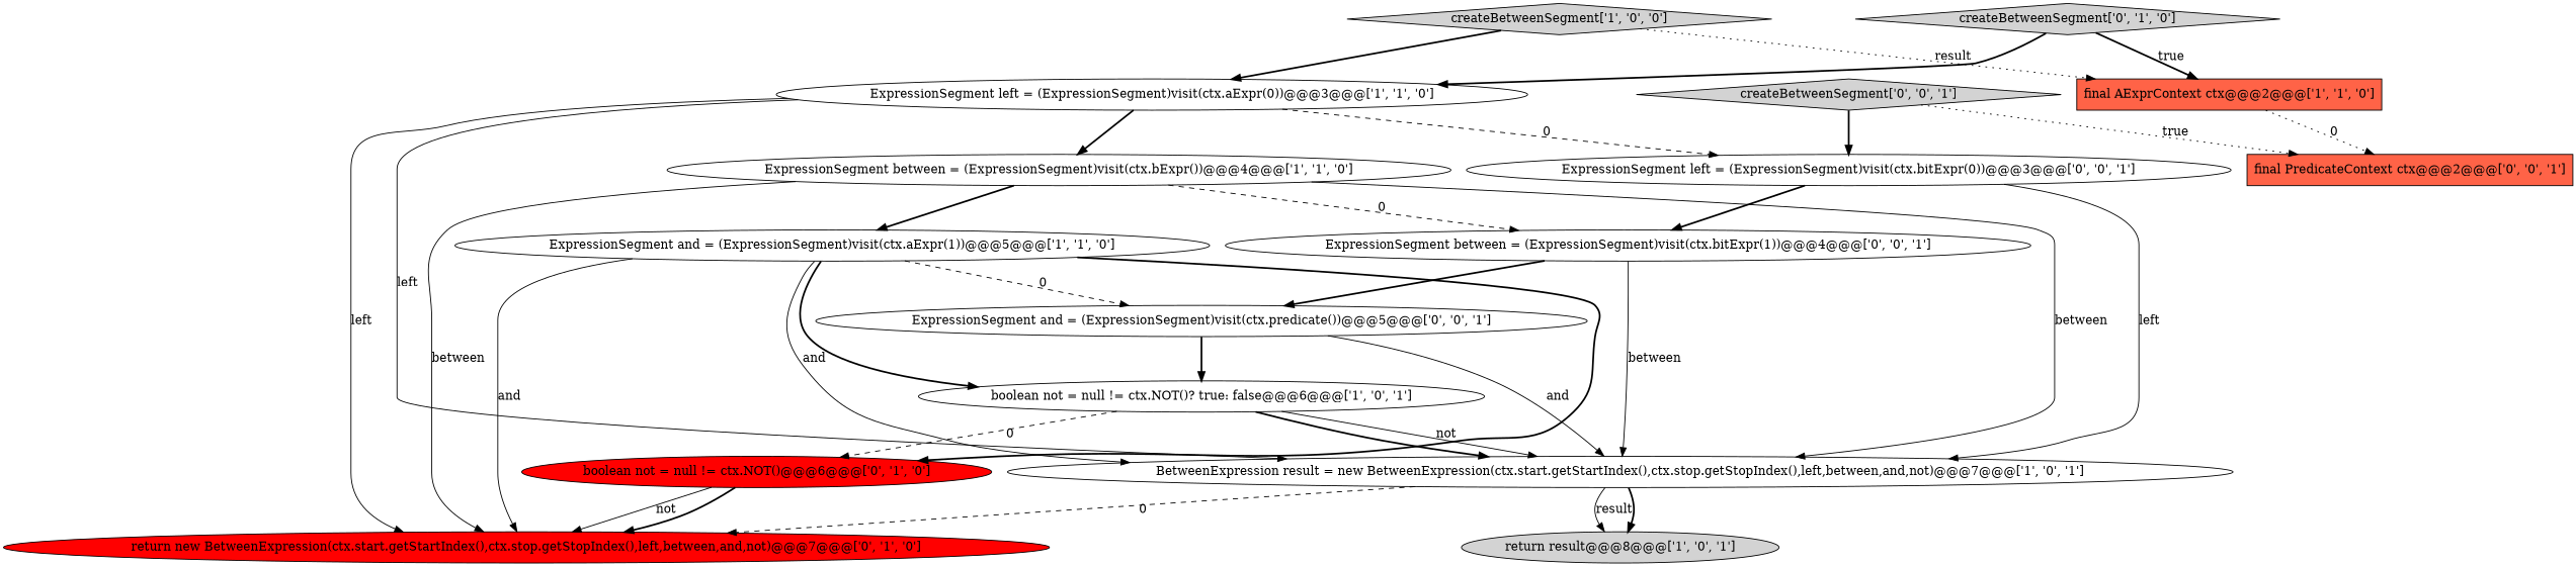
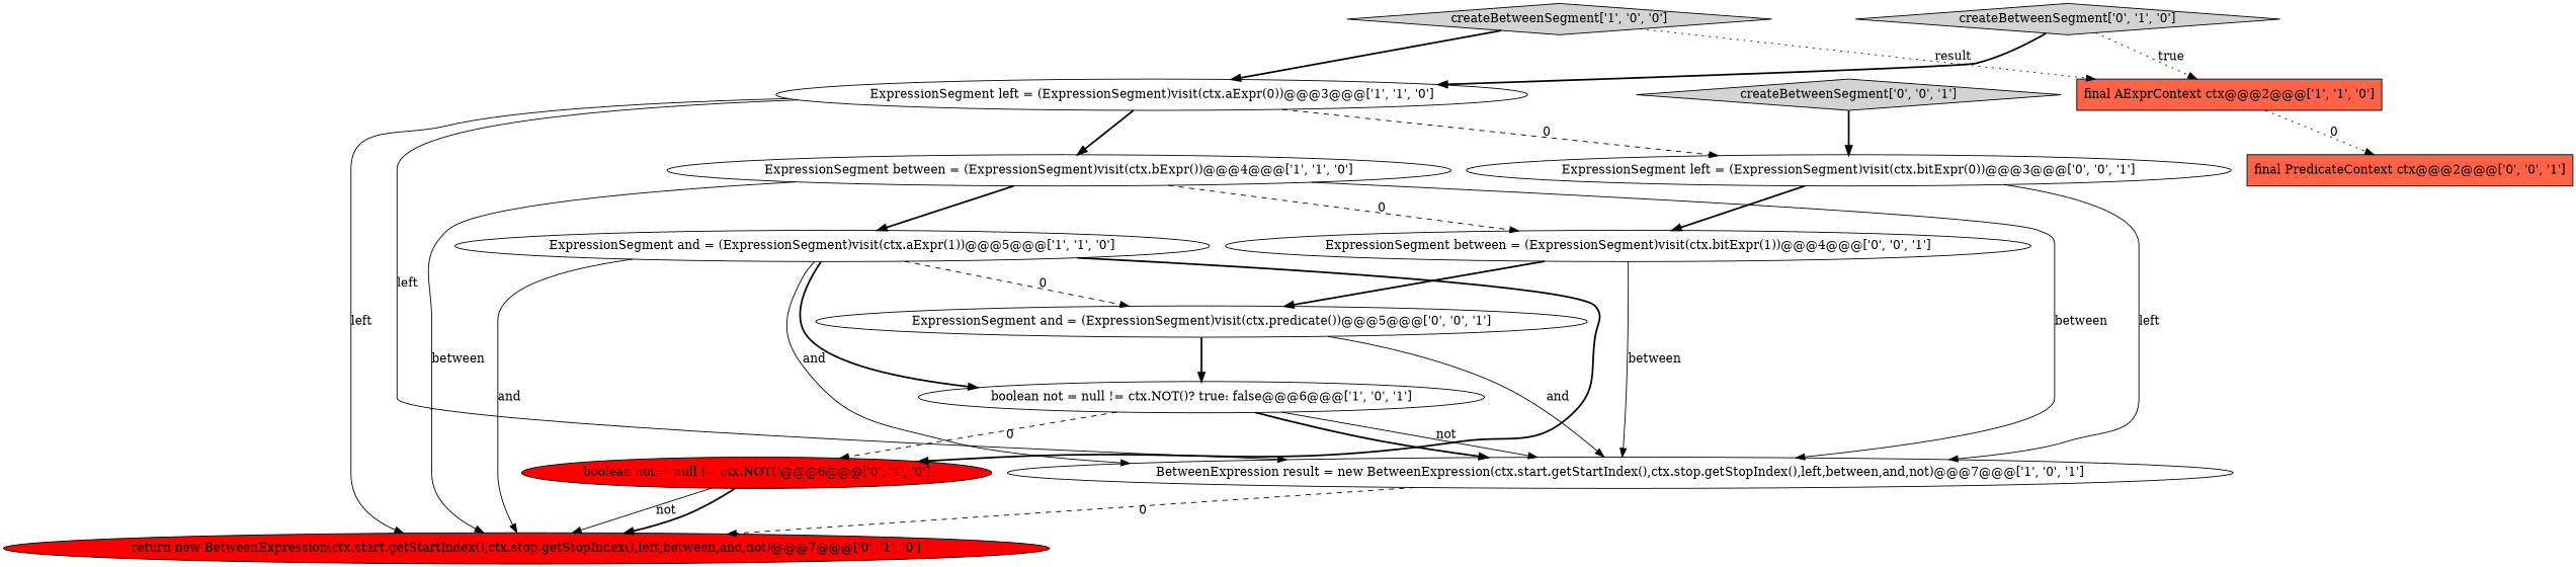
  digraph {
    node [fillcolor=white shape=ellipse style=filled]
    edge [style=bold]
    n1 [fillcolor=tomato label="final PredicateContext ctx@@@2@@@['0', '0', '1']" shape=box]
    n2 [label="ExpressionSegment and = (ExpressionSegment)visit(ctx.predicate())@@@5@@@['0', '0', '1']"]
    n3 [label="boolean not = null != ctx.NOT()? true: false@@@6@@@['1', '0', '1']"]
    n4 [label="BetweenExpression result = new BetweenExpression(ctx.start.getStartIndex(),ctx.stop.getStopIndex(),left,between,and,not)@@@7@@@['1', '0', '1']"]
    n5 [fillcolor=red label="boolean not = null != ctx.NOT()@@@6@@@['0', '1', '0']"]
    n6 [fillcolor=red label="return new BetweenExpression(ctx.start.getStartIndex(),ctx.stop.getStopIndex(),left,between,and,not)@@@7@@@['0', '1', '0']"]
-   n7 [fillcolor=lightgray label="return result@@@8@@@['1', '0', '1']"]
    n8 [label="ExpressionSegment between = (ExpressionSegment)visit(ctx.bExpr())@@@4@@@['1', '1', '0']"]
    n9 [label="ExpressionSegment and = (ExpressionSegment)visit(ctx.aExpr(1))@@@5@@@['1', '1', '0']"]
    n10 [label="ExpressionSegment between = (ExpressionSegment)visit(ctx.bitExpr(1))@@@4@@@['0', '0', '1']"]
    n11 [label="ExpressionSegment left = (ExpressionSegment)visit(ctx.bitExpr(0))@@@3@@@['0', '0', '1']"]
    n12 [label="ExpressionSegment left = (ExpressionSegment)visit(ctx.aExpr(0))@@@3@@@['1', '1', '0']"]
    n13 [fillcolor=lightgray label="createBetweenSegment['1', '0', '0']" shape=diamond]
    n14 [fillcolor=tomato label="final AExprContext ctx@@@2@@@['1', '1', '0']" shape=box]
    n15 [fillcolor=lightgray label="createBetweenSegment['0', '1', '0']" shape=diamond]
    n16 [fillcolor=lightgray label="createBetweenSegment['0', '0', '1']" shape=diamond]
    n2 -> n3
    n2 -> n4 [label=and style=solid]
    n3 -> n4 [label=not style=solid]
    n3 -> n4
    n3 -> n5 [label=0 style=dashed]
    n4 -> n6 [label=0 style=dashed]
-   n4 -> n7 [label=result style=solid]
-   n4 -> n7
    n5 -> n6 [label=not style=solid]
    n5 -> n6
    n8 -> n4 [label=between style=solid]
    n8 -> n6 [label=between style=solid]
    n8 -> n9
    n8 -> n10 [label=0 style=dashed]
    n9 -> n2 [label=0 style=dashed]
    n9 -> n3
    n9 -> n4 [label=and style=solid]
    n9 -> n5
    n9 -> n6 [label=and style=solid]
    n10 -> n2
    n10 -> n4 [label=between style=solid]
    n11 -> n4 [label=left style=solid]
    n11 -> n10
    n12 -> n4 [label=left style=solid]
    n12 -> n6 [label=left style=solid]
    n12 -> n8
    n12 -> n11 [label=0 style=dashed]
    n13 -> n12
    n13 -> n14 [label=result style=dotted]
    n14 -> n1 [label=0 style=dotted]
    n15 -> n12
-   n15 -> n14 [label=true]
-   n16 -> n1 [label=true style=dotted]
+   n15 -> n14 [label=true style=dotted]
    n16 -> n11
  }
